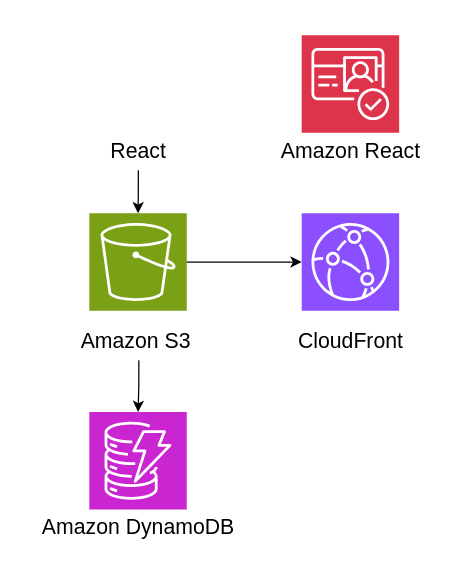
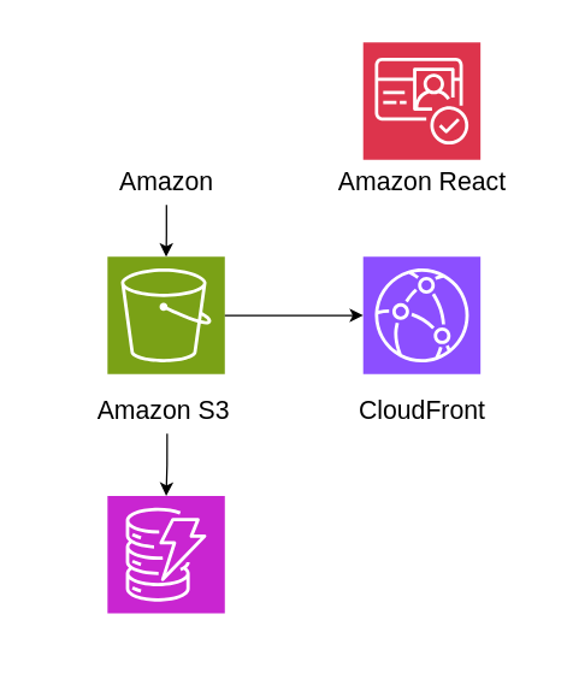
  <mxCell id="0" />
  <mxCell id="1" parent="0" />
  <mxCell id="2" style="edgeStyle=orthogonalEdgeStyle;rounded=0;orthogonalLoop=1;jettySize=auto;html=1;exitX=0.503;exitY=1.003;exitDx=0;exitDy=0;exitPerimeter=0;" edge="1" parent="1" source="10" target="5"><mxGeometry relative="1" as="geometry" /></mxCell>
  <mxCell id="3" value="" style="shape=image;html=1;verticalAlign=top;verticalLabelPosition=bottom;labelBackgroundColor=#ffffff;imageAspect=0;aspect=fixed;image=https://cdn1.iconfinder.com/data/icons/unicons-line-vol-5/24/react-128.png" vertex="1" parent="1"><mxGeometry x="63.5" y="20" width="93" height="93" as="geometry" /></mxCell>
  <mxCell id="4" style="edgeStyle=orthogonalEdgeStyle;rounded=0;orthogonalLoop=1;jettySize=auto;html=1;exitX=0.524;exitY=0.987;exitDx=0;exitDy=0;exitPerimeter=0;" edge="1" parent="1" source="11" target="8"><mxGeometry relative="1" as="geometry" /></mxCell>
  <mxCell id="5" value="" style="sketch=0;points=[[0,0,0],[0.25,0,0],[0.5,0,0],[0.75,0,0],[1,0,0],[0,1,0],[0.25,1,0],[0.5,1,0],[0.75,1,0],[1,1,0],[0,0.25,0],[0,0.5,0],[0,0.75,0],[1,0.25,0],[1,0.5,0],[1,0.75,0]];outlineConnect=0;fontColor=#232F3E;fillColor=#7AA116;strokeColor=#ffffff;dashed=0;verticalLabelPosition=bottom;verticalAlign=top;align=center;html=1;fontSize=12;fontStyle=0;aspect=fixed;shape=mxgraph.aws4.resourceIcon;resIcon=mxgraph.aws4.s3;" vertex="1" parent="1"><mxGeometry x="71" y="170" width="78" height="78" as="geometry" /></mxCell>
  <mxCell id="6" value="" style="sketch=0;points=[[0,0,0],[0.25,0,0],[0.5,0,0],[0.75,0,0],[1,0,0],[0,1,0],[0.25,1,0],[0.5,1,0],[0.75,1,0],[1,1,0],[0,0.25,0],[0,0.5,0],[0,0.75,0],[1,0.25,0],[1,0.5,0],[1,0.75,0]];outlineConnect=0;fontColor=#232F3E;fillColor=#8C4FFF;strokeColor=#ffffff;dashed=0;verticalLabelPosition=bottom;verticalAlign=top;align=center;html=1;fontSize=12;fontStyle=0;aspect=fixed;shape=mxgraph.aws4.resourceIcon;resIcon=mxgraph.aws4.cloudfront;" vertex="1" parent="1"><mxGeometry x="241" y="170" width="78" height="78" as="geometry" /></mxCell>
  <mxCell id="7" value="" style="sketch=0;points=[[0,0,0],[0.25,0,0],[0.5,0,0],[0.75,0,0],[1,0,0],[0,1,0],[0.25,1,0],[0.5,1,0],[0.75,1,0],[1,1,0],[0,0.25,0],[0,0.5,0],[0,0.75,0],[1,0.25,0],[1,0.5,0],[1,0.75,0]];outlineConnect=0;fontColor=#232F3E;fillColor=#DD344C;strokeColor=#ffffff;dashed=0;verticalLabelPosition=bottom;verticalAlign=top;align=center;html=1;fontSize=12;fontStyle=0;aspect=fixed;shape=mxgraph.aws4.resourceIcon;resIcon=mxgraph.aws4.cognito;" vertex="1" parent="1"><mxGeometry x="241" y="27.5" width="78" height="78" as="geometry" /></mxCell>
  <mxCell id="8" value="" style="sketch=0;points=[[0,0,0],[0.25,0,0],[0.5,0,0],[0.75,0,0],[1,0,0],[0,1,0],[0.25,1,0],[0.5,1,0],[0.75,1,0],[1,1,0],[0,0.25,0],[0,0.5,0],[0,0.75,0],[1,0.25,0],[1,0.5,0],[1,0.75,0]];outlineConnect=0;fontColor=#232F3E;fillColor=#C925D1;strokeColor=#ffffff;dashed=0;verticalLabelPosition=bottom;verticalAlign=top;align=center;html=1;fontSize=12;fontStyle=0;aspect=fixed;shape=mxgraph.aws4.resourceIcon;resIcon=mxgraph.aws4.dynamodb;" vertex="1" parent="1"><mxGeometry x="71" y="329" width="78" height="78" as="geometry" /></mxCell>
  <mxCell id="9" style="edgeStyle=orthogonalEdgeStyle;rounded=0;orthogonalLoop=1;jettySize=auto;html=1;exitX=1;exitY=0.5;exitDx=0;exitDy=0;exitPerimeter=0;entryX=0;entryY=0.5;entryDx=0;entryDy=0;entryPerimeter=0;" edge="1" parent="1" source="5" target="6"><mxGeometry relative="1" as="geometry" /></mxCell>
- <mxCell id="10" value="React" style="text;html=1;align=center;verticalAlign=middle;resizable=0;points=[];autosize=1;strokeColor=none;fillColor=none;fontSize=17;" vertex="1" parent="1"><mxGeometry x="75" y="105.5" width="70" height="30" as="geometry" /></mxCell>
+ <mxCell id="10" value="Amazon" style="text;html=1;align=center;verticalAlign=middle;resizable=0;points=[];autosize=1;strokeColor=none;fillColor=none;fontSize=17;" vertex="1" parent="1"><mxGeometry x="75" y="105.5" width="70" height="30" as="geometry" /></mxCell>
  <mxCell id="11" value="Amazon S3" style="text;html=1;align=center;verticalAlign=middle;resizable=0;points=[];autosize=1;strokeColor=none;fillColor=none;fontSize=17;" vertex="1" parent="1"><mxGeometry x="53" y="258" width="110" height="30" as="geometry" /></mxCell>
- <mxCell id="12" value="Amazon&amp;nbsp;DynamoDB" style="text;html=1;align=center;verticalAlign=middle;resizable=0;points=[];autosize=1;strokeColor=none;fillColor=none;fontSize=17;" vertex="1" parent="1"><mxGeometry x="20" y="407" width="180" height="30" as="geometry" /></mxCell>
  <mxCell id="13" value="Amazon React" style="text;html=1;align=center;verticalAlign=middle;resizable=0;points=[];autosize=1;strokeColor=none;fillColor=none;fontSize=17;" vertex="1" parent="1"><mxGeometry x="205" y="105.5" width="150" height="30" as="geometry" /></mxCell>
  <mxCell id="14" value="CloudFront" style="text;html=1;align=center;verticalAlign=middle;resizable=0;points=[];autosize=1;strokeColor=none;fillColor=none;fontSize=17;" vertex="1" parent="1"><mxGeometry x="225" y="258" width="110" height="30" as="geometry" /></mxCell>
